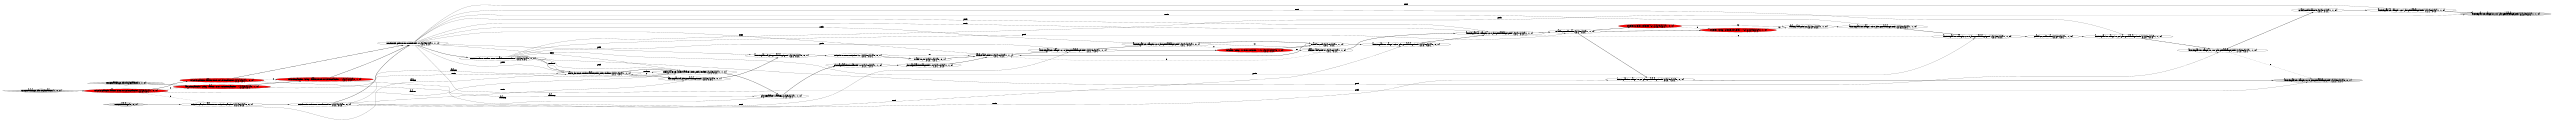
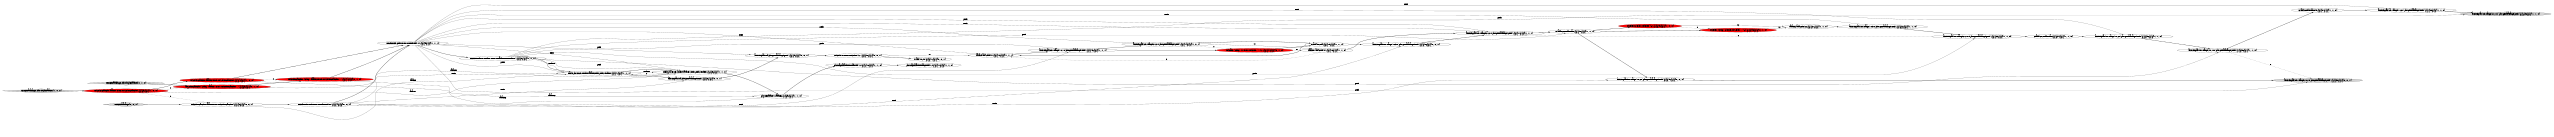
  digraph {
    rankdir=LR
    node [fillcolor=white shape=ellipse style=filled]
    edge [style=bold]
    n1 [fillcolor=red label="XYSeriesCollection dataset2 = new XYSeriesCollection()@@@4@@@['1', '0', '0']"]
    n2 [label="plot.setDataset(1,dataset2)@@@9@@@['1', '1', '0']"]
    n3 [fillcolor=red label="XYSeriesCollection<String> dataset2 = new XYSeriesCollection<>()@@@4@@@['0', '1', '0']"]
    n4 [label="NumberAxis yAxis = new NumberAxis(\"Y\")@@@5@@@['1', '1', '1']"]
    n5 [label="plot.mapDatasetToDomainAxis(1,0)@@@10@@@['1', '1', '0']"]
    n6 [label="dataset.addSeries(s1)@@@12@@@['1', '1', '1']"]
    n7 [label="XYPlot plot = new XYPlot(dataset,xAxis,yAxis,renderer)@@@7@@@['1', '1', '1']"]
    n8 [label="assertEquals(new Range(1.0,6.0),plot.getDataRange(xAxis))@@@28@@@['1', '1', '0']"]
    n9 [label="assertEquals(new Range(1.0,5.0),plot.getDataRange(xAxis))@@@22@@@['1', '1', '0']"]
    n10 [label="assertEquals(new Range(1.0,6.0),plot.getDataRange(xAxis))@@@25@@@['1', '1', '0']"]
    n11 [label="assertEquals(null,plot.getDataRange(yAxis))@@@9@@@['0', '0', '1']"]
    n12 [fillcolor=lightgray label="assertEquals(new Range(2.0,2.0),plot.getDataRange(yAxis))@@@20@@@['0', '0', '1']"]
    n13 [label="assertEquals(new Range(2.0,2.0),plot.getDataRange(yAxis))@@@17@@@['1', '1', '1']"]
    n14 [label="assertEquals(new Range(2.0,2.0),plot.getDataRange(yAxis))@@@14@@@['1', '0', '1']"]
    n15 [label="XYPlot plot = new XYPlot(dataset1,xAxis,yAxis,renderer)@@@8@@@['1', '1', '0']"]
    n16 [label="XYItemRenderer renderer = new DefaultXYItemRenderer()@@@6@@@['1', '1', '1']"]
    n17 [label="plot.mapDatasetToRangeAxis(1,0)@@@11@@@['1', '1', '0']"]
    n18 [label="XYSeries s1 = new XYSeries(\"S1\")@@@10@@@['0', '0', '1']"]
    n19 [label="s1.add(1.0,2.0)@@@11@@@['0', '0', '1']"]
    n20 [label="assertEquals(new Range(1.0,1.0),plot.getDataRange(xAxis))@@@13@@@['1', '1', '1']"]
    n21 [label="NumberAxis xAxis = new NumberAxis(\"X\")@@@4@@@['0', '0', '1']"]
    n22 [label="assertEquals(null,plot.getDataRange(xAxis))@@@8@@@['0', '0', '1']"]
    n23 [label="assertEquals(new Range(1.0,6.0),plot.getDataRange(xAxis))@@@19@@@['0', '0', '1']"]
    n24 [label="assertEquals(new Range(1.0,5.0),plot.getDataRange(xAxis))@@@16@@@['0', '0', '1']"]
    n25 [fillcolor=red label="XYSeries<String> s1 = new XYSeries<>(\"S1\")@@@14@@@['0', '1', '0']"]
    n26 [label="s2.add(Double.NaN,0.5)@@@27@@@['1', '1', '0']"]
    n27 [fillcolor=lightgray label="assertEquals(new Range(2.0,10.0),plot.getDataRange(yAxis))@@@29@@@['1', '1', '0']"]
    n28 [fillcolor=lightgray label="testGetDataRangeWithMultipleDatasets['0', '1', '0']" shape=diamond]
    n29 [fillcolor=red label="XYSeriesCollection<String> dataset1 = new XYSeriesCollection<>()@@@3@@@['0', '1', '0']"]
    n30 [fillcolor=red label="XYSeries<String> s2 = new XYSeries<>(\"S2\")@@@19@@@['0', '1', '0']"]
    n31 [label="dataset2.addSeries(s2)@@@21@@@['1', '1', '0']"]
    n32 [label="XYSeriesCollection dataset = new XYSeriesCollection()@@@3@@@['0', '0', '1']"]
    n33 [label="assertEquals(new Range(2.0,10.0),plot.getDataRange(yAxis))@@@23@@@['1', '1', '0']"]
    n34 [label="s2.add(6.0,Double.NaN)@@@24@@@['1', '1', '0']"]
    n35 [label="assertEquals(new Range(2.0,10.0),plot.getDataRange(yAxis))@@@26@@@['1', '1', '0']"]
    n36 [label="s1.add(6.0,Double.NaN)@@@18@@@['1', '1', '1']"]
    n37 [fillcolor=red label="XYSeries s2 = new XYSeries(\"S2\")@@@19@@@['1', '0', '0']"]
    n38 [fillcolor=lightgray label="testGetDataRange['0', '0', '1']" shape=diamond]
    n39 [fillcolor=lightgray label="testGetDataRangeWithMultipleDatasets['1', '0', '0']" shape=diamond]
    n40 [fillcolor=red label="XYSeriesCollection dataset1 = new XYSeriesCollection()@@@3@@@['1', '0', '0']"]
    n41 [label="dataset1.addSeries(s1)@@@16@@@['1', '1', '0']"]
    n42 [label="s1.add(5.0,null)@@@15@@@['1', '1', '1']"]
    n1 -> n2 [label=dataset2 style=solid]
    n1 -> n3 [label=0 style=dashed]
    n1 -> n4
    n2 -> n5
    n3 -> n2 [label=dataset2 style=solid]
    n3 -> n4
    n4 -> n6 [label=xAxis style=solid]
    n4 -> n7 [label=yAxis style=solid]
    n4 -> n8 [label=xAxis style=solid]
    n4 -> n9 [label=xAxis style=solid]
    n4 -> n10 [label=xAxis style=solid]
    n4 -> n11 [label=yAxis style=solid]
    n4 -> n12 [label=yAxis style=solid]
    n4 -> n13 [label=yAxis style=solid]
    n4 -> n13 [label=xAxis style=solid]
    n4 -> n14 [label=yAxis style=solid]
    n4 -> n15 [label=xAxis style=solid]
    n4 -> n16
    n5 -> n17
    n6 -> n20
    n7 -> n15
    n7 -> n15 [label=renderer style=solid]
    n7 -> n22
    n8 -> n27
    n9 -> n33
    n10 -> n35
    n11 -> n18
    n13 -> n36
    n14 -> n25 [label=0 style=dashed]
    n14 -> n41 [label=s1 style=solid]
    n14 -> n42
    n15 -> n2
    n15 -> n7 [label=0 style=dashed]
    n16 -> n7
    n16 -> n7 [label=renderer style=solid]
    n16 -> n15 [label=yAxis style=solid]
    n16 -> n20 [label=yAxis style=solid]
    n16 -> n27 [label=yAxis style=solid]
    n16 -> n33 [label=yAxis style=solid]
    n16 -> n35 [label=yAxis style=solid]
    n16 -> n36 [label=yAxis style=solid]
-   n17 -> n6
    n18 -> n6 [label=s1 style=solid]
    n18 -> n19
-   n19 -> n6
    n20 -> n14
    n20 -> n25
    n21 -> n4
    n21 -> n7 [label=xAxis style=solid]
    n21 -> n20 [label=xAxis style=solid]
    n21 -> n22 [label=xAxis style=solid]
    n21 -> n23 [label=xAxis style=solid]
    n21 -> n24 [label=xAxis style=solid]
    n22 -> n11
    n23 -> n12
    n24 -> n13
    n25 -> n41 [label=s1 style=solid]
    n25 -> n42
    n26 -> n8
    n28 -> n29
    n29 -> n3
    n29 -> n15 [label=dataset1 style=solid]
    n30 -> n31 [label=s2 style=solid]
    n31 -> n9
    n32 -> n7 [label=dataset style=solid]
    n32 -> n21
    n33 -> n13 [label=0 style=dashed]
    n33 -> n34
    n34 -> n10
    n35 -> n12 [label=0 style=dashed]
    n35 -> n26
    n36 -> n23
    n36 -> n30
    n36 -> n37
    n37 -> n30 [label=0 style=dashed]
    n37 -> n31 [label=s2 style=solid]
    n38 -> n32
    n39 -> n40
    n40 -> n1
    n40 -> n15 [label=dataset1 style=solid]
    n40 -> n29 [label=0 style=dashed]
    n40 -> n32 [label=0 style=dashed]
    n41 -> n6 [label=8 style=dashed]
    n41 -> n13
    n42 -> n6
    n42 -> n24
  }
